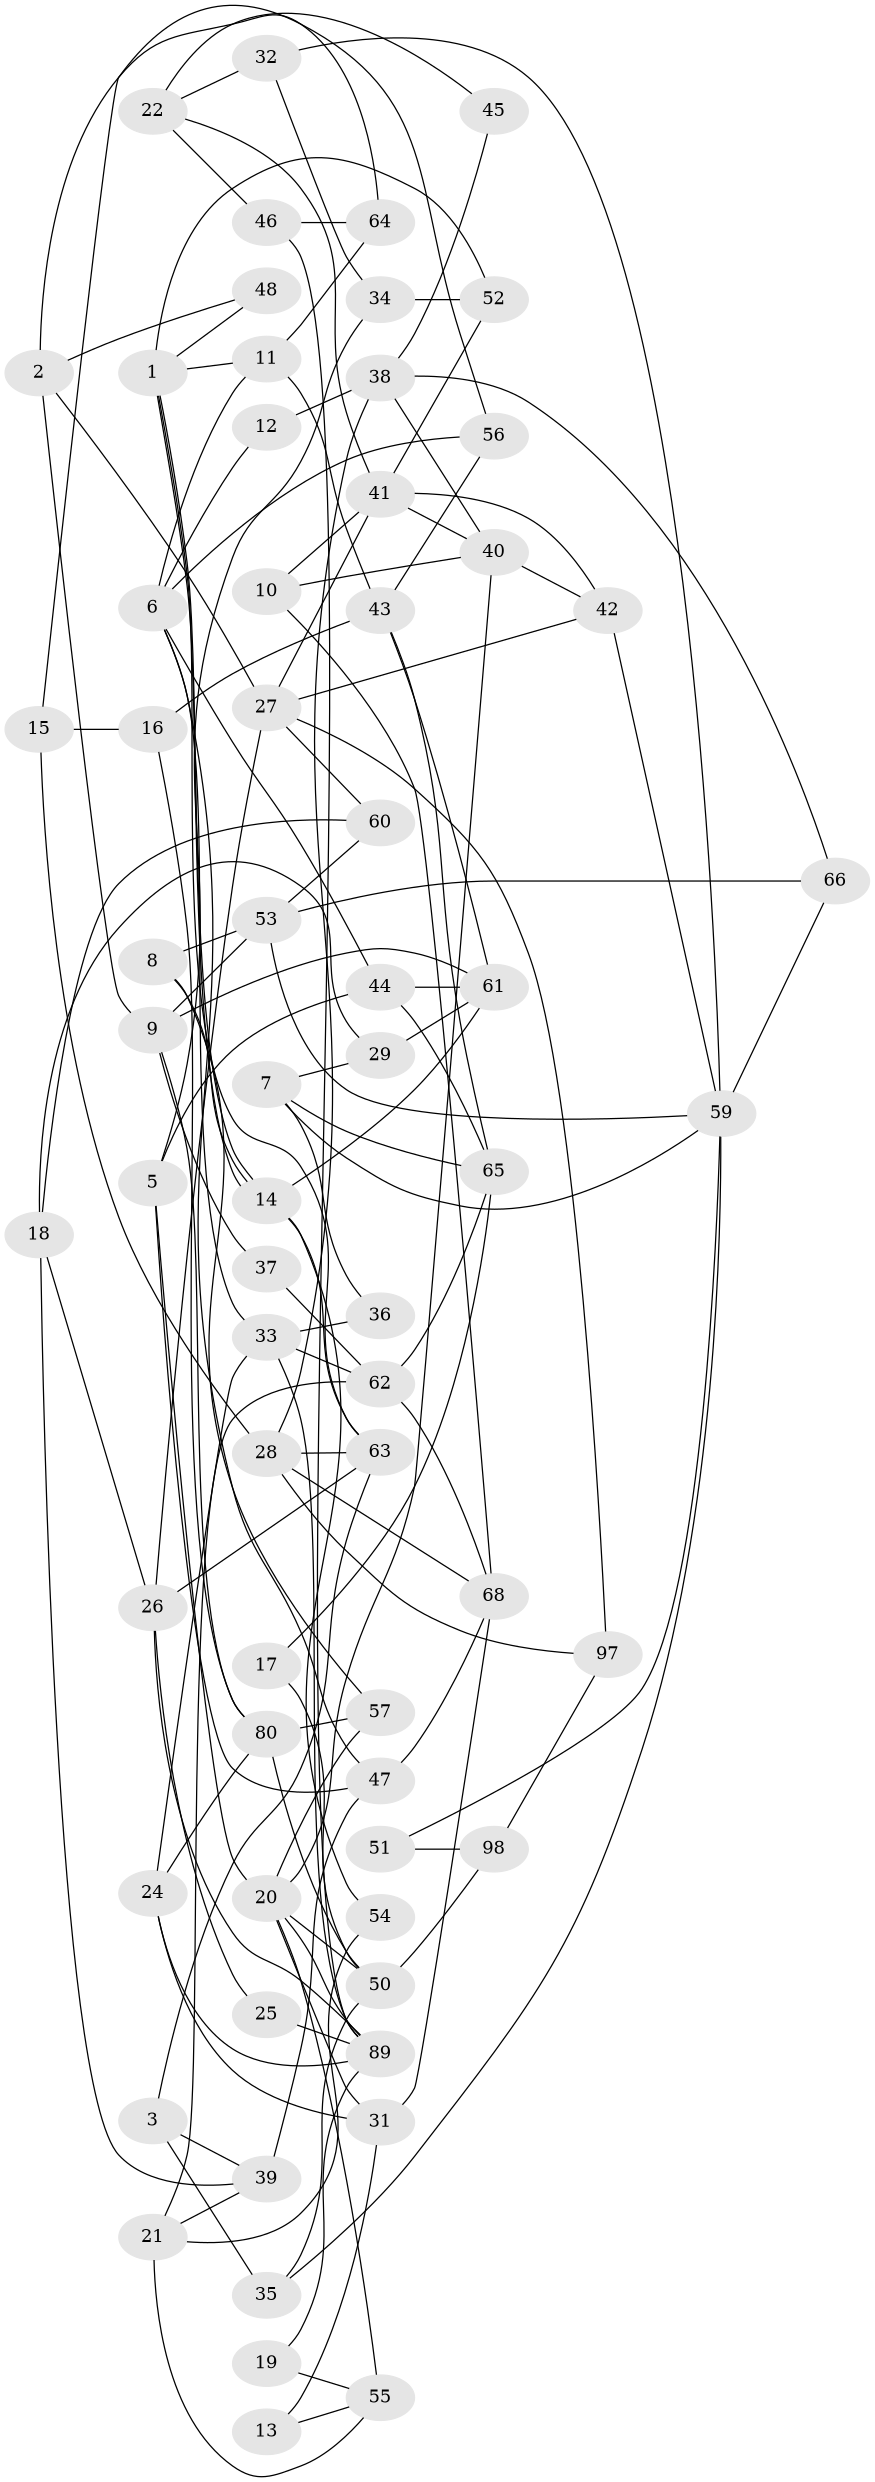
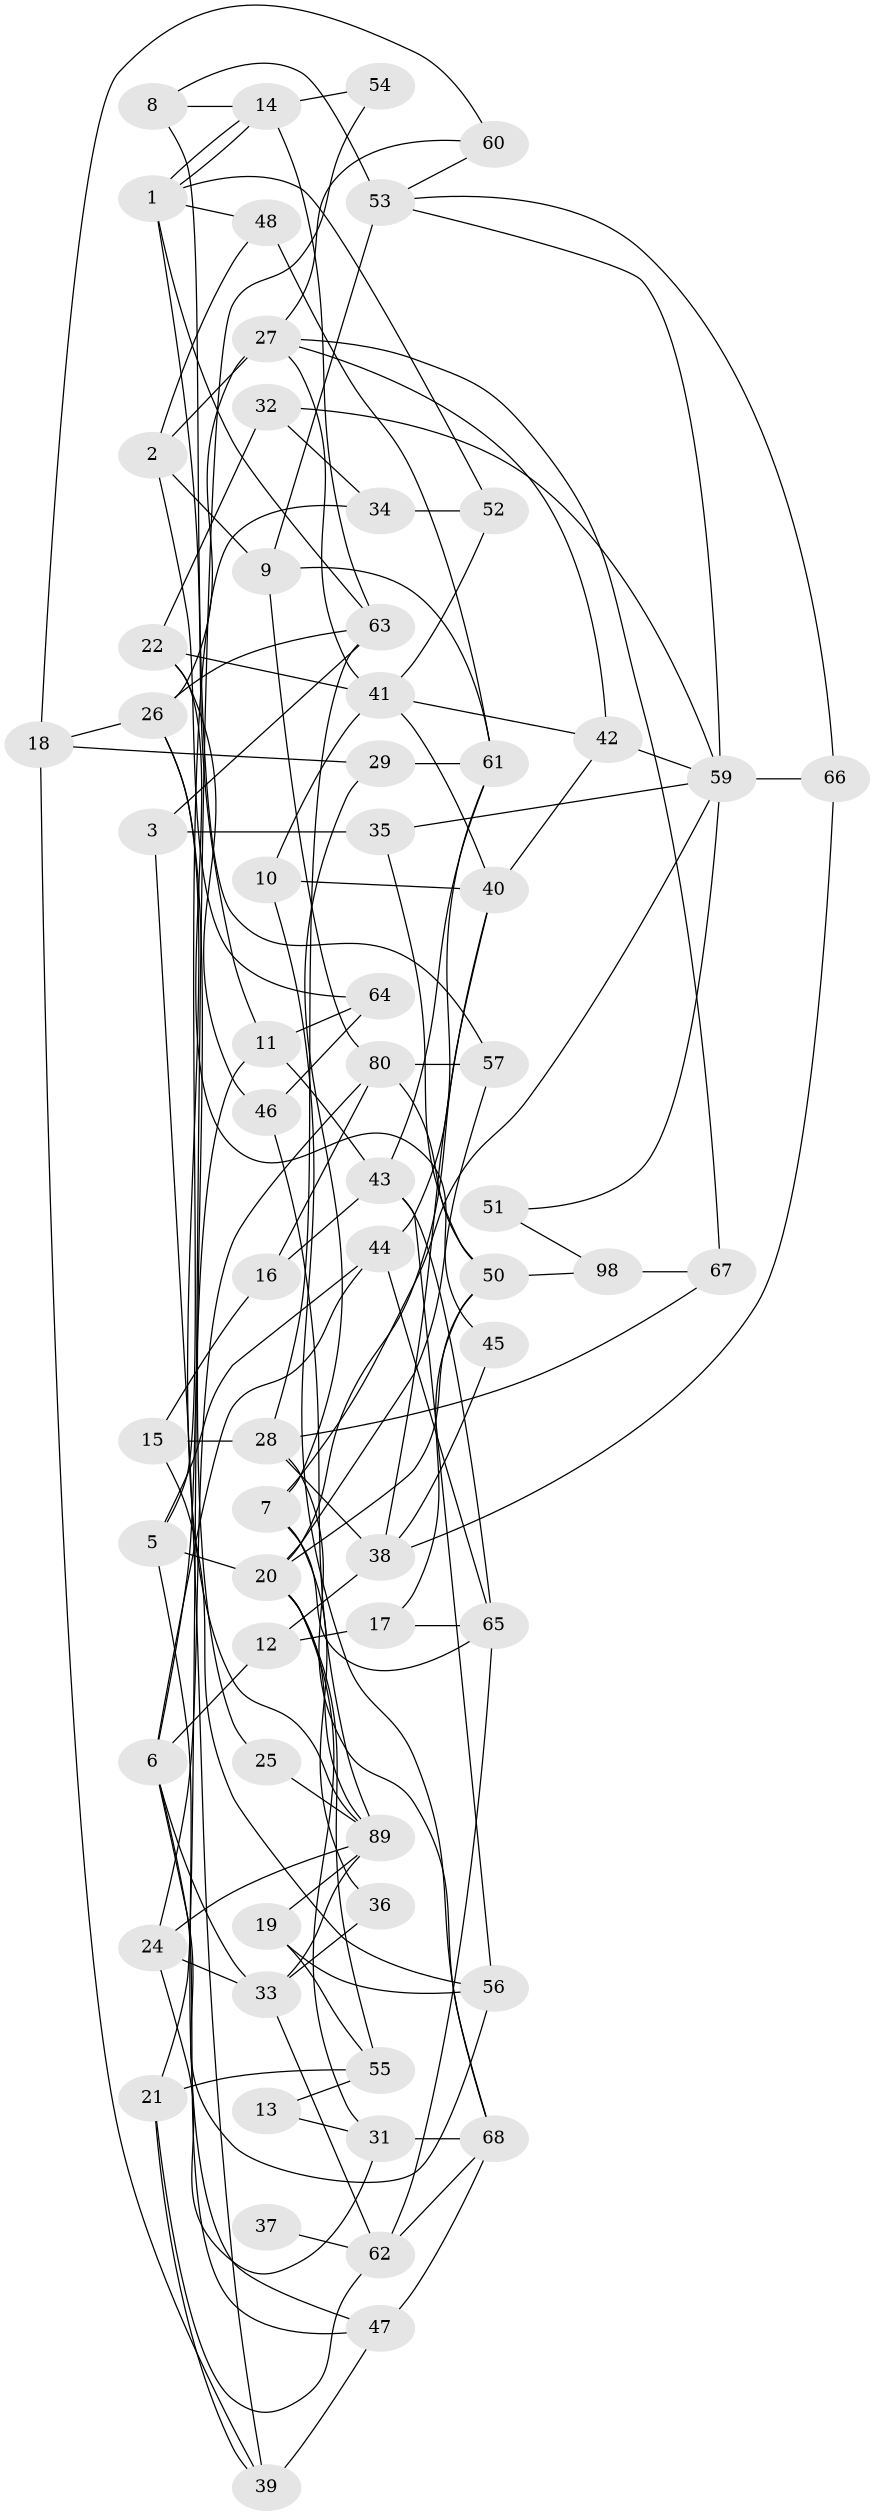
  graph {
    rankdir=LR
    node [color=gray90 style=filled]
    1
    11
    14
    48
    52
    63
    64
    43
    54
    61
    2
    9
    27
    53
    n15 [label=80]
    37
    41
    60
    42
-   67 [label=97]
+   67
    3
    35
    39
    59
    50
    47
    28
    68
    38
    5
    20
    34
    44
    55
    57
    40
    31
    n38 [label=89]
    65
    6
    12
    33
    56
    17
    36
    62
    7
    29
    66
    8
    10
    18
    26
    45
    13
    25
    15
    16
    n59 [label=98]
    19
    21
    22
    32
    46
    24
    51
    1 -- 11
    1 -- 14
    1 -- 14
    1 -- 48
    1 -- 52
    1 -- 63
    11 -- 64
    11 -- 43
    14 -- 63
    14 -- 54
-   14 -- 61
+   48 -- 61
    43 -- 61
    43 -- 65
    43 -- 56
    2 -- 48
    2 -- 64
    2 -- 9
    2 -- 27
    9 -- 61
    9 -- 53
    9 -- n15
-   9 -- 37
    27 -- 41
    27 -- 60
    27 -- 42
    27 -- 67
    53 -- 60
    53 -- 59
    53 -- 66
    n15 -- 50
    n15 -- 57
    37 -- 62
    41 -- 52
    41 -- 42
    41 -- 40
    42 -- 59
    3 -- 63
    3 -- 35
    3 -- 39
    35 -- 59
    35 -- 50
    39 -- 47
    59 -- 66
    50 -- n59
    47 -- 68
    28 -- 63
    28 -- 67
    28 -- 68
    28 -- 38
    38 -- 40
    38 -- 66
    38 -- 45
    5 -- 47
    5 -- 20
    5 -- 34
    5 -- 44
    20 -- 50
    20 -- 55
    20 -- 57
    20 -- 40
    20 -- 31
    20 -- n38
    34 -- 52
    44 -- 61
    44 -- 65
    40 -- 42
    31 -- 68
    6 -- 11
    6 -- 47
    6 -- 44
    6 -- 12
    6 -- 33
    6 -- 56
    12 -- 38
+   12 -- 17
    33 -- n38
    33 -- 36
    33 -- 62
    17 -- 50
    17 -- 65
    62 -- 68
    62 -- 65
    7 -- 59
    7 -- 65
    7 -- 36
    7 -- 29
    29 -- 61
    8 -- 14
    8 -- 53
    8 -- 57
    10 -- 41
    10 -- 68
    10 -- 40
    18 -- 60
    18 -- 39
    18 -- 29
    18 -- 26
    26 -- 63
    26 -- 27
    26 -- n38
    26 -- 25
    13 -- 55
    13 -- 31
    25 -- n38
    15 -- 28
    15 -- 56
    15 -- 16
    16 -- 43
    16 -- n15
    n59 -- 67
    19 -- 55
    19 -- n38
+   19 -- 56
    21 -- 54
    21 -- 39
    21 -- 55
    21 -- 62
    22 -- 41
    22 -- 45
    22 -- 32
    22 -- 46
    32 -- 59
    32 -- 34
    46 -- 64
    46 -- n38
    24 -- n15
    24 -- 31
    24 -- n38
    24 -- 33
    51 -- 59
    51 -- n59
  }
